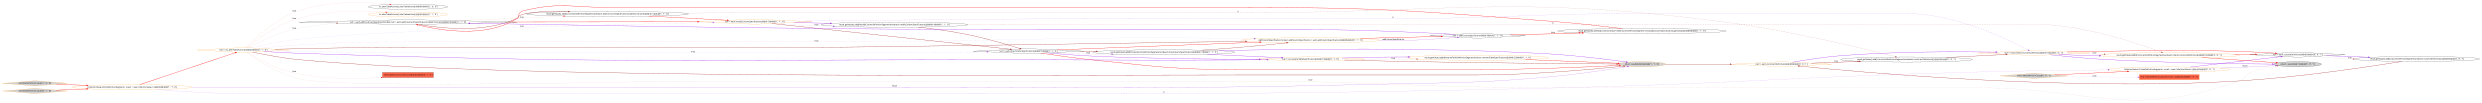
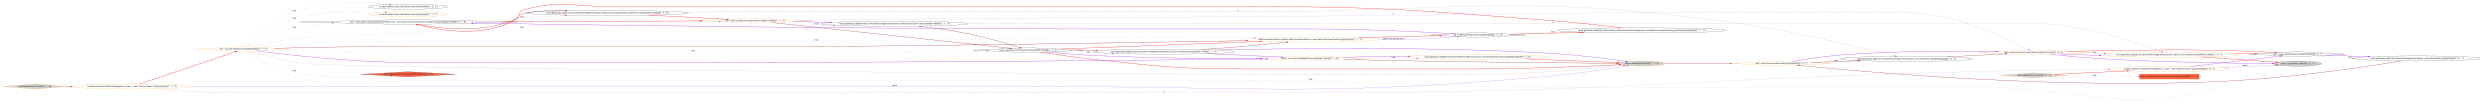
  digraph {
    fontname="Open Sans"
    rankdir=LR
    node [color=darkorange fillcolor=white fontname="Open Sans" shape=ellipse style=filled]
    edge [color=purple fontname="Open Sans" style=bold]
    n1 [color=black label="null != each.addConstraintSpecification() && null != each.addConstraintSpecification().tableConstraint()@@@10@@@['1', '1', '0']" shape=diamond]
    n2 [color=black label="result.getValue().add((ConstraintDefinitionSegment)visit(each.addConstraintSpecification().tableConstraint()))@@@11@@@['1', '1', '0']"]
    n3 [label="null != each.modifyColumnSpecification()@@@13@@@['1', '1', '0']" shape=diamond]
    n4 [color=black label="result.getValue().add((ConstraintDefinitionSegment)visit(each.constraintDefinition()))@@@9@@@['0', '0', '1']"]
    n5 [color=black label="null != each.dropColumnSpecification()@@@16@@@['1', '1', '0']" shape=diamond]
    n6 [label="null != each.checkConstraintDefinition()@@@11@@@['0', '0', '1']" shape=diamond]
    n7 [color=black label="result.getValue().add((ModifyColumnDefinitionSegment)visit(each.modifyColumnSpecification()))@@@14@@@['1', '1', '0']"]
    n8 [fillcolor=lightgray label="return result@@@24@@@['1', '1', '0']"]
    n9 [label="null != ctx.renameTableSpecification()@@@21@@@['0', '1', '0']" shape=diamond]
    n10 [color=black label="result.getValue().add((DropColumnDefinitionSegment)visit(each.dropColumnSpecification()))@@@17@@@['1', '1', '0']"]
    n11 [label="AddColumnSpecificationContext addColumnSpecification = each.addColumnSpecification()@@@6@@@['1', '1', '0']"]
    n12 [label="null != each.constraintDefinition()@@@8@@@['0', '0', '1']" shape=diamond]
    n13 [label="result.getValue().add((RenameTableDefinitionSegment)visit(ctx.renameTableSpecification()))@@@22@@@['0', '1', '0']"]
    n14 [color=black label="null != addColumnSpecification@@@7@@@['1', '1', '0']" shape=diamond]
    n15 [color=black fillcolor=lightgray label="return result@@@15@@@['0', '0', '1']"]
    n16 [label="CollectionValue<CreateDefinitionSegment> result = new CollectionValue<>()@@@3@@@['0', '0', '1']"]
    n17 [color=black label="null != each.columnDefinition()@@@5@@@['0', '0', '1']" shape=diamond]
    n18 [color=black label="result.getValue().add((ColumnDefinitionSegment)visit(each.columnDefinition()))@@@6@@@['0', '0', '1']"]
    n19 [label="null != ctx.alterTableActions()@@@4@@@['1', '1', '0']" shape=diamond]
-   n20 [color=black fillcolor=tomato label="AlterTableActionContext each@@@5@@@['0', '1', '0']" shape=box]
+   n20 [color=black fillcolor=tomato label="AlterTableActionContext each@@@5@@@['0', '1', '0']" shape=diamond]
    n21 [color=black label="ctx.alterTableActions().alterTableAction()@@@5@@@['1', '0', '0']"]
    n22 [label="ctx.alterTableActions().alterTableAction()@@@5@@@['1', '1', '0']"]
    n23 [color=black label="result.getValue().addAll(((CollectionValue<AddColumnDefinitionSegment>)visit(addColumnSpecification)).getValue())@@@8@@@['1', '1', '0']"]
-   n24 [fillcolor=lightgray label="visitAlterDefinitionClause['1', '0', '0']" shape=diamond]
    n25 [label="CollectionValue<AlterDefinitionSegment> result = new CollectionValue<>()@@@3@@@['1', '1', '0']"]
    n26 [fillcolor=tomato label="final CreateDefinitionClauseContext ctx@@@2@@@['0', '0', '1']" shape=box]
    n27 [fillcolor=lightgray label="visitCreateDefinitionClause['0', '0', '1']" shape=diamond]
    n28 [label="result.getValue().add((ConstraintDefinitionSegment)visit(each.checkConstraintDefinition()))@@@12@@@['0', '0', '1']"]
    n29 [fillcolor=lightgray label="visitAlterDefinitionClause['0', '1', '0']" shape=diamond]
    n1 -> n2 [color=red label=true style=dotted]
    n1 -> n2 [color=brown]
    n1 -> n3 [color=red]
    n2 -> n3 [color=red]
    n2 -> n4 [color=brown label=0 style=dashed]
    n3 -> n5 [color=brown]
    n3 -> n6 [label=0 style=dashed]
    n3 -> n7
    n3 -> n7 [label=true style=dotted]
    n4 -> n6 [color=brown]
    n5 -> n8 [color=red]
    n5 -> n9
    n5 -> n10 [color=brown]
    n5 -> n10 [label=true style=dotted]
    n5 -> n11 [color=red]
    n6 -> n15
    n6 -> n17 [color=red]
    n6 -> n28
    n6 -> n28 [color=brown label=true style=dotted]
    n7 -> n5 [color=brown]
    n7 -> n28 [color=brown label=0 style=dashed]
    n8 -> n12 [color=brown]
    n9 -> n8 [color=brown]
    n9 -> n13 [color=brown label=true style=dotted]
    n9 -> n13
    n10 -> n8
    n10 -> n9
    n10 -> n11 [color=brown]
    n11 -> n14 [color=red]
    n11 -> n14 [label=addColumnSpecification style=solid]
    n12 -> n4 [color=brown label=true style=dotted]
    n12 -> n4 [color=brown]
    n12 -> n6
    n13 -> n8 [color=red]
    n14 -> n1
    n14 -> n23 [color=red]
    n14 -> n23 [color=red label=true style=dotted]
    n16 -> n15 [label=result style=solid]
    n16 -> n17
    n17 -> n18 [color=brown label=true style=dotted]
    n17 -> n18
    n18 -> n12 [color=brown]
    n19 -> n1 [color=brown label=true style=dotted]
    n19 -> n3 [label=true style=dotted]
    n19 -> n5 [label=true style=dotted]
-   n19 -> n8 [color=brown]
+   n19 -> n8 [color=brown style=dashed]
    n19 -> n9
    n19 -> n11 [label=true style=dotted]
    n19 -> n11 [color=brown]
    n19 -> n15 [color=brown label=true style=dotted]
    n19 -> n20 [color=red label=true style=dotted]
    n19 -> n21 [color=red label=true style=dotted]
    n19 -> n22 [color=red label=true style=dotted]
    n23 -> n1 [color=red]
-   n24 -> n25 [color=red]
    n25 -> n8 [label=result style=solid]
    n25 -> n16 [label=0 style=dashed]
    n25 -> n19 [color=red]
    n27 -> n16 [color=red]
    n27 -> n26 [label=true style=dotted]
    n28 -> n15 [color=red]
    n28 -> n17 [color=red]
    n29 -> n25 [color=red]
  }
